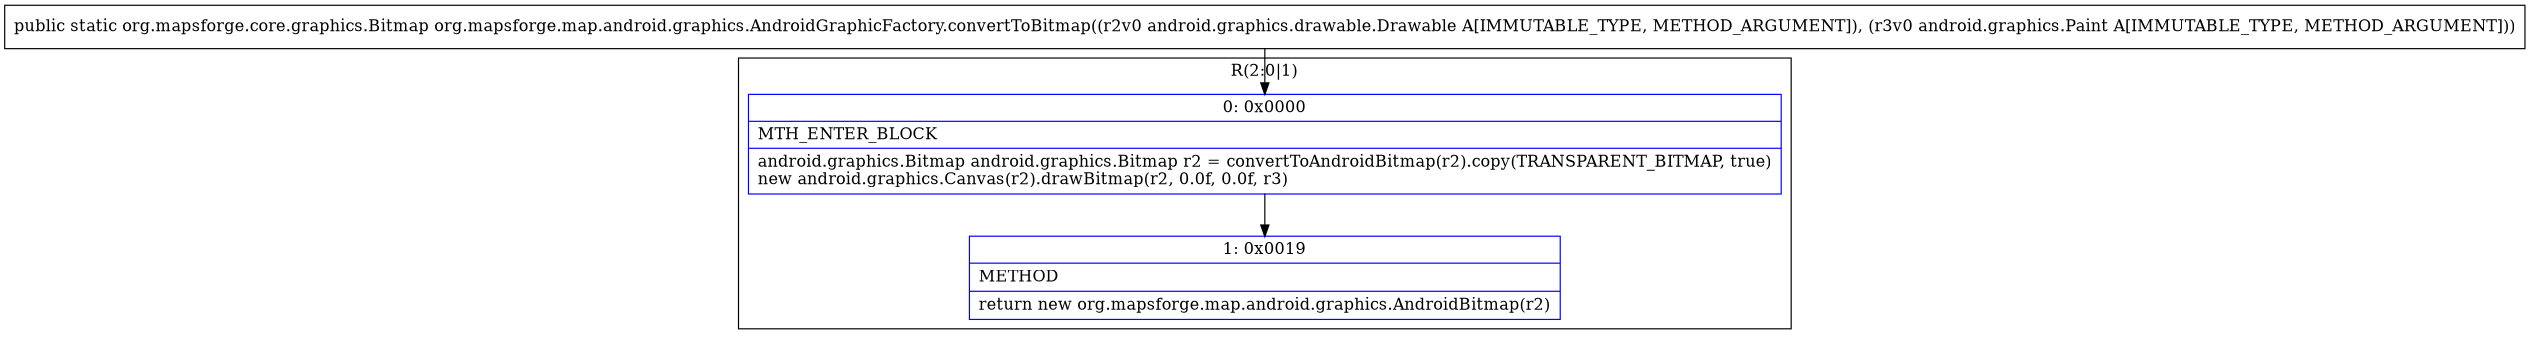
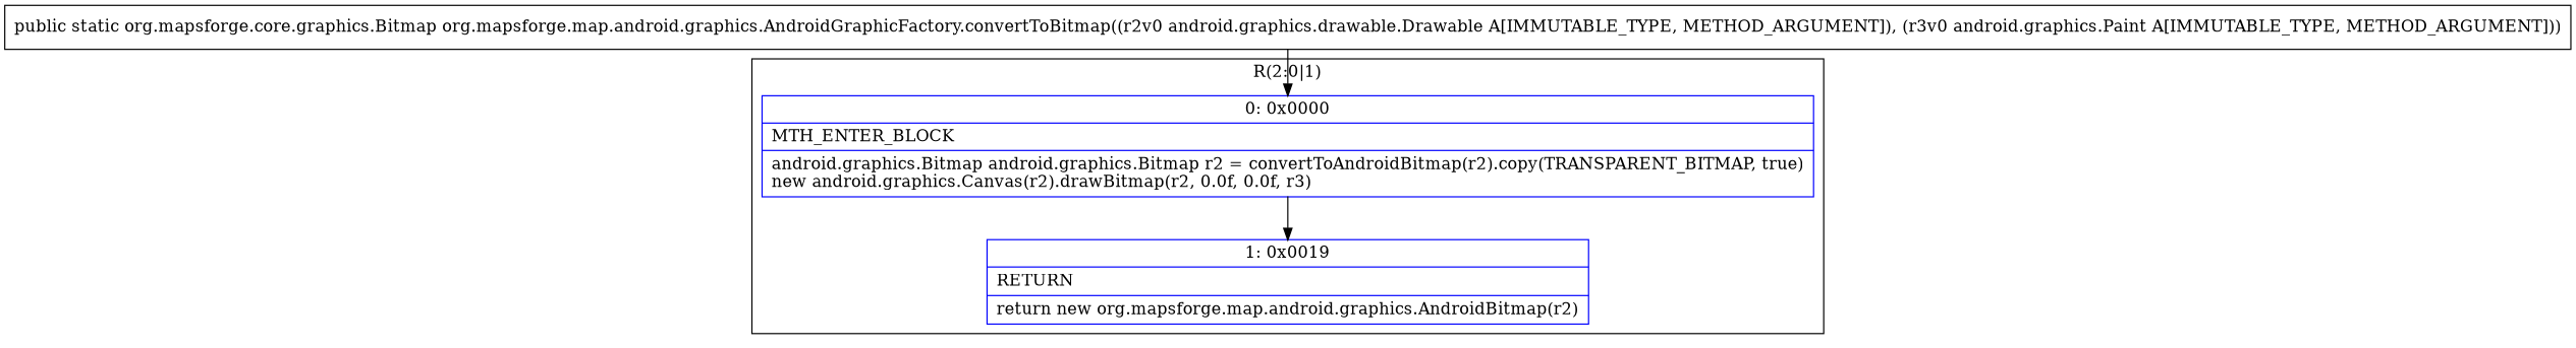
  digraph {
    node [color=blue shape=record]
    n1 [label="{0\:\ 0x0000|MTH_ENTER_BLOCK\l|android.graphics.Bitmap android.graphics.Bitmap r2 = convertToAndroidBitmap(r2).copy(TRANSPARENT_BITMAP, true)\lnew android.graphics.Canvas(r2).drawBitmap(r2, 0.0f, 0.0f, r3)\l}"]
-   n2 [label="{1\:\ 0x0019|METHOD\l|return new org.mapsforge.map.android.graphics.AndroidBitmap(r2)\l}"]
+   n2 [label="{1\:\ 0x0019|RETURN\l|return new org.mapsforge.map.android.graphics.AndroidBitmap(r2)\l}"]
    n3 [label="{public static org.mapsforge.core.graphics.Bitmap org.mapsforge.map.android.graphics.AndroidGraphicFactory.convertToBitmap((r2v0 android.graphics.drawable.Drawable A[IMMUTABLE_TYPE, METHOD_ARGUMENT]), (r3v0 android.graphics.Paint A[IMMUTABLE_TYPE, METHOD_ARGUMENT])) }" color=""]
    subgraph cluster_1 {
      label="R(2:0|1)"
      n1
      n2
    }
    n1 -> n2
    n3 -> n1
  }
